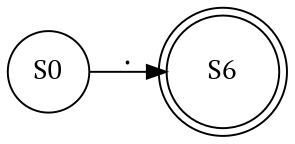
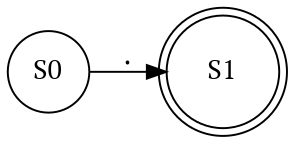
  digraph {
    rankdir=LR
    fontname="PT Serif"
    node [fontname="PT Serif"]
-   S1 [shape=doublecircle label=S6]
+   S1 [shape=doublecircle]
    S0 [shape=circle]
    S0 -> S1 [label="." fontname="PT Serif"]
  }
